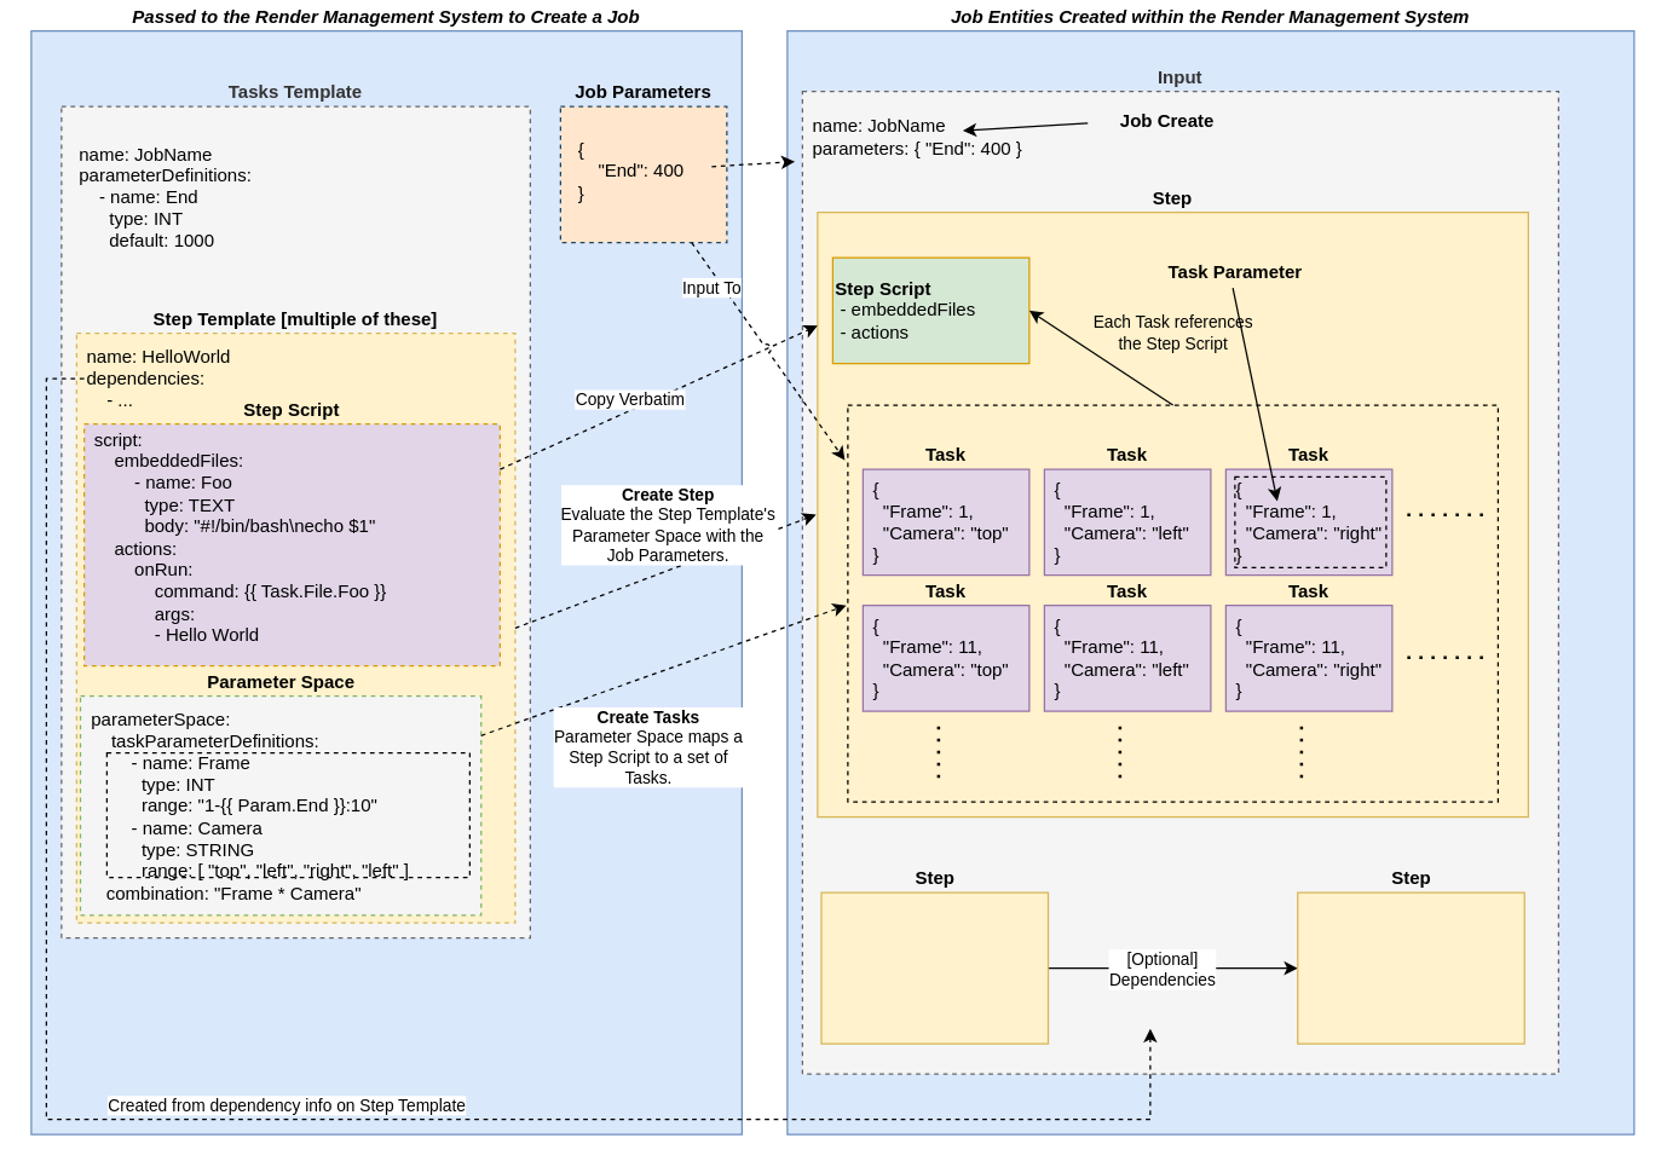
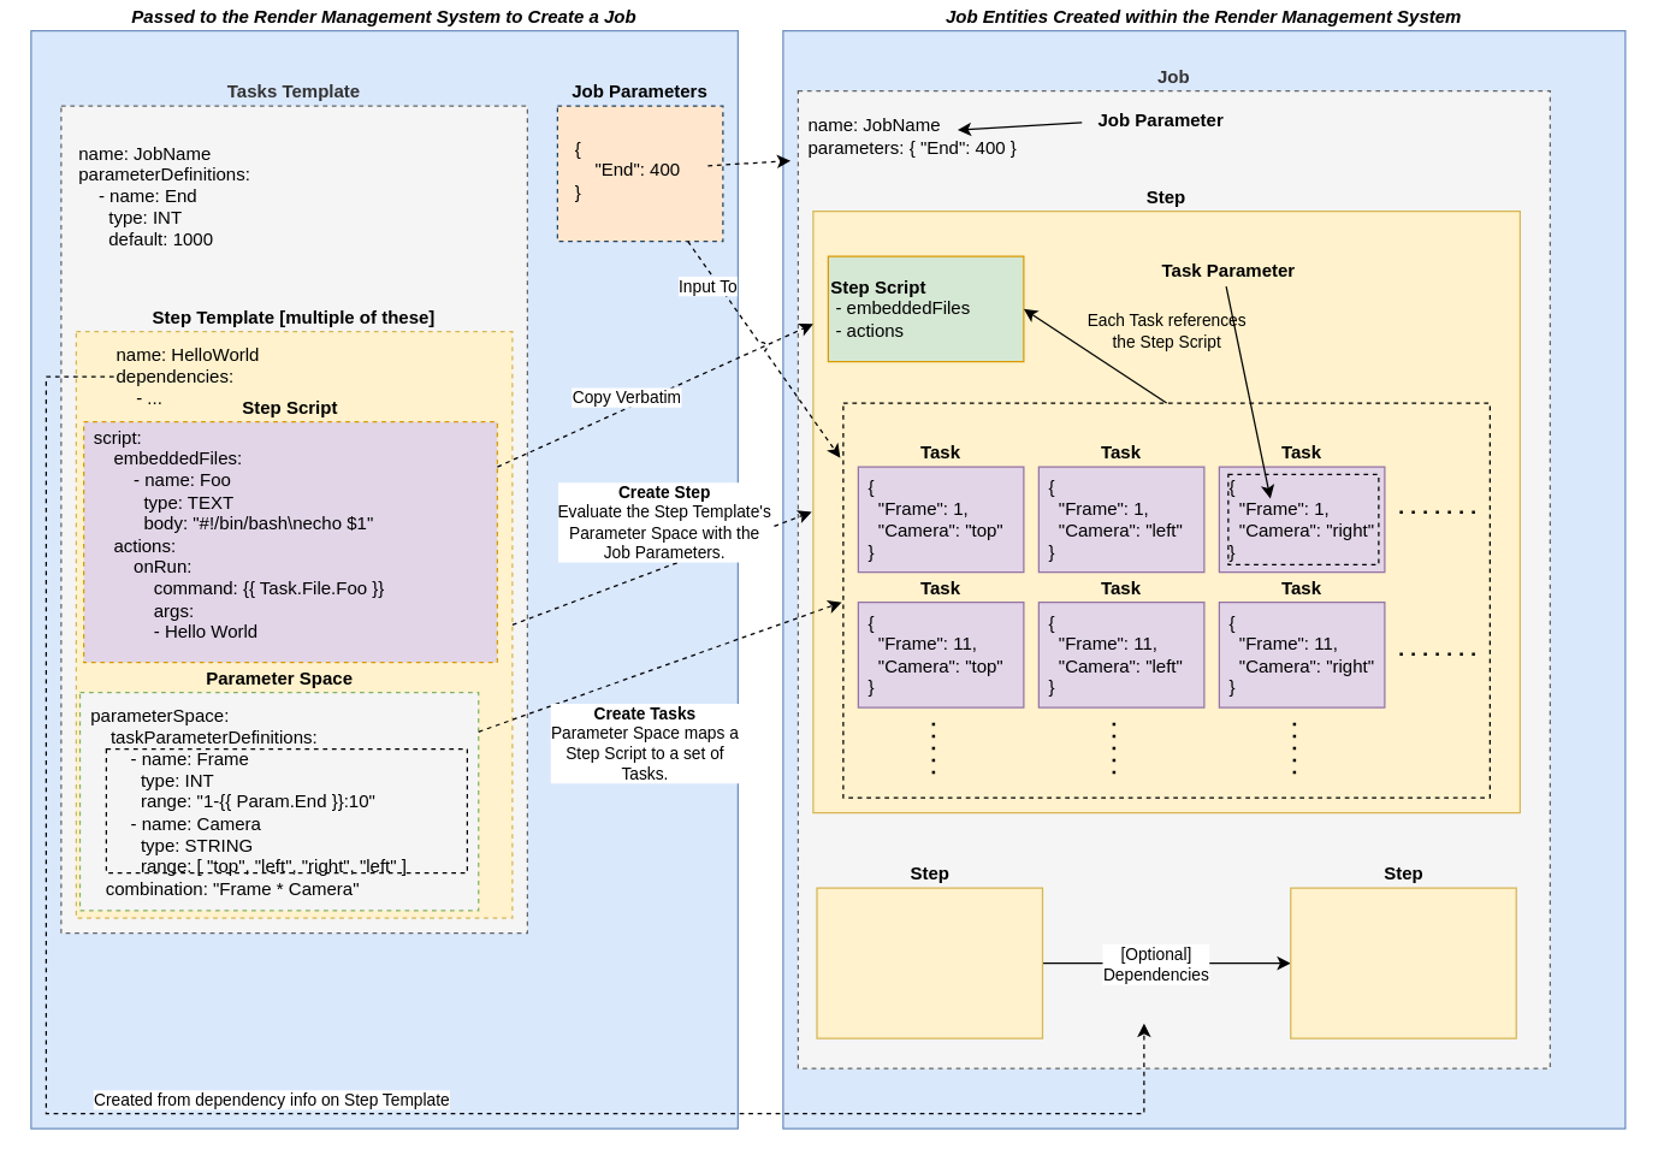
  <mxCell id="0" />
  <mxCell id="1" parent="0" />
  <mxCell id="2" value="&lt;b&gt;&lt;i&gt;Job Entities Created within the Render Management System&lt;/i&gt;&lt;/b&gt;" style="rounded=0;whiteSpace=wrap;html=1;fillColor=#dae8fc;strokeColor=#6c8ebf;labelPosition=center;verticalLabelPosition=top;align=center;verticalAlign=bottom;" parent="1" vertex="1"><mxGeometry x="520" width="560" height="730" as="geometry" y="20" /></mxCell>
  <mxCell id="3" value="&lt;b&gt;&lt;i&gt;Passed to the Render Management System to Create a Job&lt;/i&gt;&lt;/b&gt;" style="rounded=0;whiteSpace=wrap;html=1;fillColor=#dae8fc;strokeColor=#6c8ebf;labelPosition=center;verticalLabelPosition=top;align=center;verticalAlign=bottom;" parent="1" vertex="1"><mxGeometry width="470" height="730" as="geometry" x="20" y="20" /></mxCell>
  <mxCell id="4" value="&lt;b&gt;Tasks Template&lt;br&gt;&lt;/b&gt;" style="rounded=0;whiteSpace=wrap;html=1;fillColor=#f5f5f5;dashed=1;labelPosition=center;verticalLabelPosition=top;align=center;verticalAlign=bottom;fontColor=#333333;strokeColor=#666666;" parent="1" vertex="1"><mxGeometry x="40" y="70" width="310" height="550" as="geometry" /></mxCell>
  <mxCell id="5" value="&lt;b&gt;Step Template [multiple of these]&lt;/b&gt;" style="rounded=0;whiteSpace=wrap;html=1;fillColor=#fff2cc;dashed=1;labelPosition=center;verticalLabelPosition=top;align=center;verticalAlign=bottom;strokeColor=#d6b656;" parent="1" vertex="1"><mxGeometry x="50" y="220" width="290" height="390" as="geometry" /></mxCell>
  <mxCell id="6" value="name: JobName&lt;br&gt;parameterDefinitions:&lt;br&gt;&amp;nbsp; &amp;nbsp; - name: End&lt;br&gt;&amp;nbsp; &amp;nbsp; &amp;nbsp; type: INT&lt;br&gt;&amp;nbsp; &amp;nbsp; &amp;nbsp; default: 1000&lt;br&gt;" style="text;html=1;strokeColor=none;fillColor=none;align=left;verticalAlign=middle;whiteSpace=wrap;rounded=0;dashed=1;labelPosition=center;verticalLabelPosition=middle;" parent="1" vertex="1"><mxGeometry x="50" y="80" width="210" height="100" as="geometry" /></mxCell>
  <mxCell id="7" value="&lt;b&gt;Step Script&lt;/b&gt;" style="rounded=0;whiteSpace=wrap;html=1;fillColor=#e1d5e7;dashed=1;labelPosition=center;verticalLabelPosition=top;align=center;verticalAlign=bottom;strokeColor=#d79b00;" parent="1" vertex="1"><mxGeometry x="55" y="280" width="275" height="160" as="geometry" /></mxCell>
  <mxCell id="8" value="script:&lt;br&gt;&amp;nbsp; &amp;nbsp; embeddedFiles:&lt;br&gt;&amp;nbsp; &amp;nbsp; &amp;nbsp; &amp;nbsp; - name: Foo&lt;br&gt;&amp;nbsp; &amp;nbsp; &amp;nbsp; &amp;nbsp; &amp;nbsp; type: TEXT&lt;br&gt;&amp;nbsp; &amp;nbsp; &amp;nbsp; &amp;nbsp; &amp;nbsp; body: &quot;#!/bin/bash\necho $1&quot;&lt;br&gt;&amp;nbsp; &amp;nbsp; actions:&lt;br&gt;&amp;nbsp; &amp;nbsp; &amp;nbsp; &amp;nbsp; onRun:&lt;br&gt;&amp;nbsp; &amp;nbsp; &amp;nbsp; &amp;nbsp; &amp;nbsp; &amp;nbsp; command: {{ Task.File.Foo }}&lt;br&gt;&amp;nbsp; &amp;nbsp; &amp;nbsp; &amp;nbsp; &amp;nbsp; &amp;nbsp; args:&lt;br&gt;&amp;nbsp; &amp;nbsp; &amp;nbsp; &amp;nbsp; &amp;nbsp; &amp;nbsp; - Hello World" style="text;html=1;strokeColor=none;fillColor=none;align=left;verticalAlign=middle;whiteSpace=wrap;rounded=0;dashed=1;" parent="1" vertex="1"><mxGeometry x="60" y="280" width="280" height="150" as="geometry" /></mxCell>
- <mxCell id="9" value="name: HelloWorld&lt;br&gt;dependencies: &lt;br&gt;&amp;nbsp; &amp;nbsp; - ..." style="text;html=1;strokeColor=none;fillColor=none;align=left;verticalAlign=middle;whiteSpace=wrap;rounded=0;dashed=1;" parent="1" vertex="1"><mxGeometry x="55" y="230" width="260" height="40" as="geometry" /></mxCell>
+ <mxCell id="9" value="name: HelloWorld&lt;br&gt;dependencies: &lt;br&gt;&amp;nbsp; &amp;nbsp; - ..." style="text;html=1;strokeColor=none;fillColor=none;align=left;verticalAlign=middle;whiteSpace=wrap;rounded=0;dashed=1;" parent="1" vertex="1"><mxGeometry x="75" y="230" width="260" height="40" as="geometry" /></mxCell>
  <mxCell id="10" value="&lt;b&gt;Parameter Space&lt;/b&gt;" style="rounded=0;whiteSpace=wrap;html=1;fillColor=#f5f5f5;dashed=1;labelPosition=center;verticalLabelPosition=top;align=center;verticalAlign=bottom;strokeColor=#82b366;" parent="1" vertex="1"><mxGeometry x="52.5" y="460" width="265" height="145" as="geometry" /></mxCell>
  <mxCell id="11" value="parameterSpace:&lt;br&gt;&amp;nbsp; &amp;nbsp; taskParameterDefinitions:&lt;br&gt;&amp;nbsp; &amp;nbsp; &amp;nbsp; &amp;nbsp; - name: Frame&lt;br&gt;&amp;nbsp; &amp;nbsp; &amp;nbsp; &amp;nbsp; &amp;nbsp; type: INT&lt;br&gt;&amp;nbsp; &amp;nbsp; &amp;nbsp; &amp;nbsp; &amp;nbsp; range: &quot;1-{{ Param.End }}:10&quot;&lt;br&gt;&amp;nbsp; &amp;nbsp; &amp;nbsp; &amp;nbsp; - name: Camera&lt;br&gt;&amp;nbsp; &amp;nbsp; &amp;nbsp; &amp;nbsp; &amp;nbsp; type: STRING&lt;br&gt;&amp;nbsp; &amp;nbsp; &amp;nbsp; &amp;nbsp; &amp;nbsp; range: [ &quot;top&quot;, &quot;left&quot;, &quot;right&quot;, &quot;left&quot; ]&lt;br&gt;&amp;nbsp; &amp;nbsp;combination: &quot;Frame * Camera&quot;" style="text;html=1;strokeColor=none;fillColor=none;align=left;verticalAlign=middle;whiteSpace=wrap;rounded=0;dashed=1;" parent="1" vertex="1"><mxGeometry x="57.5" y="470" width="260" height="125" as="geometry" /></mxCell>
  <mxCell id="12" value="" style="rounded=0;whiteSpace=wrap;html=1;fillColor=none;dashed=1;labelPosition=center;verticalLabelPosition=top;align=center;verticalAlign=bottom;" parent="1" vertex="1"><mxGeometry x="70" y="497.5" width="240" height="82.5" as="geometry" /></mxCell>
  <mxCell id="13" value="&lt;b&gt;Job Parameters&lt;/b&gt;" style="rounded=0;whiteSpace=wrap;html=1;dashed=1;labelPosition=center;verticalLabelPosition=top;align=center;verticalAlign=bottom;fillColor=#ffe6cc;strokeColor=#23445d;" parent="1" vertex="1"><mxGeometry x="370" y="70" width="110" height="90" as="geometry" /></mxCell>
  <mxCell id="14" value="{&lt;br&gt;&amp;nbsp; &amp;nbsp; &quot;End&quot;: 400&lt;br&gt;}" style="text;html=1;strokeColor=none;fillColor=none;align=left;verticalAlign=middle;whiteSpace=wrap;rounded=0;dashed=1;" parent="1" vertex="1"><mxGeometry x="380" y="80" width="90" height="65" as="geometry" /></mxCell>
- <mxCell id="15" value="&lt;b&gt;Input&lt;br&gt;&lt;/b&gt;" style="rounded=0;whiteSpace=wrap;html=1;fillColor=#f5f5f5;dashed=1;labelPosition=center;verticalLabelPosition=top;align=center;verticalAlign=bottom;fontColor=#333333;strokeColor=#666666;" parent="1" vertex="1"><mxGeometry x="530" y="60" width="500" height="650" as="geometry" /></mxCell>
+ <mxCell id="15" value="&lt;b&gt;Job&lt;br&gt;&lt;/b&gt;" style="rounded=0;whiteSpace=wrap;html=1;fillColor=#f5f5f5;dashed=1;labelPosition=center;verticalLabelPosition=top;align=center;verticalAlign=bottom;fontColor=#333333;strokeColor=#666666;" parent="1" vertex="1"><mxGeometry x="530" y="60" width="500" height="650" as="geometry" /></mxCell>
  <mxCell id="16" value="name: JobName&lt;br&gt;parameters: { &quot;End&quot;: 400 }" style="text;html=1;strokeColor=none;fillColor=none;align=left;verticalAlign=middle;whiteSpace=wrap;rounded=0;dashed=1;labelPosition=center;verticalLabelPosition=middle;" parent="1" vertex="1"><mxGeometry x="535" y="60" width="210" height="60" as="geometry" /></mxCell>
  <mxCell id="17" value="&lt;b&gt;Step&lt;/b&gt;" style="rounded=0;whiteSpace=wrap;html=1;fillColor=#fff2cc;strokeColor=#d6b656;labelPosition=center;verticalLabelPosition=top;align=center;verticalAlign=bottom;" parent="1" vertex="1"><mxGeometry x="540" y="140" width="470" height="400" as="geometry" /></mxCell>
  <mxCell id="18" value="&lt;b&gt;Step Script&lt;/b&gt;&lt;br&gt;&amp;nbsp;- embeddedFiles&lt;br&gt;&amp;nbsp;- actions" style="rounded=0;whiteSpace=wrap;html=1;fillColor=#d5e8d4;strokeColor=#d79b00;labelPosition=center;verticalLabelPosition=middle;align=left;verticalAlign=middle;" parent="1" vertex="1"><mxGeometry x="550" y="170" width="130" height="70" as="geometry" /></mxCell>
  <mxCell id="19" value="" style="rounded=0;whiteSpace=wrap;html=1;fillColor=none;dashed=1;labelPosition=center;verticalLabelPosition=top;align=center;verticalAlign=bottom;" parent="1" vertex="1"><mxGeometry x="560" y="267.5" width="430" height="262.5" as="geometry" /></mxCell>
  <mxCell id="20" value="&lt;b&gt;Task&lt;/b&gt;" style="rounded=0;whiteSpace=wrap;html=1;fillColor=#e1d5e7;strokeColor=#9673a6;labelPosition=center;verticalLabelPosition=top;align=center;verticalAlign=bottom;" parent="1" vertex="1"><mxGeometry x="570" y="310" width="110" height="70" as="geometry" /></mxCell>
  <mxCell id="21" value="{ &lt;br&gt;&amp;nbsp; &quot;Frame&quot;: 1,&lt;br&gt;&amp;nbsp; &quot;Camera&quot;: &quot;top&quot;&lt;br&gt;}" style="text;html=1;strokeColor=none;fillColor=none;align=left;verticalAlign=middle;whiteSpace=wrap;rounded=0;" parent="1" vertex="1"><mxGeometry x="575" y="315" width="100" height="60" as="geometry" /></mxCell>
  <mxCell id="22" value="&lt;b&gt;Task&lt;/b&gt;" style="rounded=0;whiteSpace=wrap;html=1;fillColor=#e1d5e7;strokeColor=#9673a6;labelPosition=center;verticalLabelPosition=top;align=center;verticalAlign=bottom;" parent="1" vertex="1"><mxGeometry x="690" y="310" width="110" height="70" as="geometry" /></mxCell>
  <mxCell id="23" value="{ &lt;br&gt;&amp;nbsp; &quot;Frame&quot;: 1,&lt;br&gt;&amp;nbsp; &quot;Camera&quot;: &quot;left&quot;&lt;br&gt;}" style="text;html=1;strokeColor=none;fillColor=none;align=left;verticalAlign=middle;whiteSpace=wrap;rounded=0;" parent="1" vertex="1"><mxGeometry x="695" y="315" width="100" height="60" as="geometry" /></mxCell>
  <mxCell id="24" value="&lt;b&gt;Task&lt;/b&gt;" style="rounded=0;whiteSpace=wrap;html=1;fillColor=#e1d5e7;strokeColor=#9673a6;labelPosition=center;verticalLabelPosition=top;align=center;verticalAlign=bottom;" parent="1" vertex="1"><mxGeometry x="810" y="310" width="110" height="70" as="geometry" /></mxCell>
  <mxCell id="25" value="{ &lt;br&gt;&amp;nbsp; &quot;Frame&quot;: 1,&lt;br&gt;&amp;nbsp; &quot;Camera&quot;: &quot;right&quot;&lt;br&gt;}" style="text;html=1;strokeColor=none;fillColor=none;align=left;verticalAlign=middle;whiteSpace=wrap;rounded=0;" parent="1" vertex="1"><mxGeometry x="815" y="315" width="100" height="60" as="geometry" /></mxCell>
  <mxCell id="26" value="&lt;b&gt;Task&lt;/b&gt;" style="rounded=0;whiteSpace=wrap;html=1;fillColor=#e1d5e7;strokeColor=#9673a6;labelPosition=center;verticalLabelPosition=top;align=center;verticalAlign=bottom;" parent="1" vertex="1"><mxGeometry x="570" y="400" width="110" height="70" as="geometry" /></mxCell>
  <mxCell id="27" value="{ &lt;br&gt;&amp;nbsp; &quot;Frame&quot;: 11,&lt;br&gt;&amp;nbsp; &quot;Camera&quot;: &quot;top&quot;&lt;br&gt;}" style="text;html=1;strokeColor=none;fillColor=none;align=left;verticalAlign=middle;whiteSpace=wrap;rounded=0;" parent="1" vertex="1"><mxGeometry x="575" y="405" width="100" height="60" as="geometry" /></mxCell>
  <mxCell id="28" value="&lt;b&gt;Task&lt;/b&gt;" style="rounded=0;whiteSpace=wrap;html=1;fillColor=#e1d5e7;strokeColor=#9673a6;labelPosition=center;verticalLabelPosition=top;align=center;verticalAlign=bottom;" parent="1" vertex="1"><mxGeometry x="690" y="400" width="110" height="70" as="geometry" /></mxCell>
  <mxCell id="29" value="{ &lt;br&gt;&amp;nbsp; &quot;Frame&quot;: 11,&lt;br&gt;&amp;nbsp; &quot;Camera&quot;: &quot;left&quot;&lt;br&gt;}" style="text;html=1;strokeColor=none;fillColor=none;align=left;verticalAlign=middle;whiteSpace=wrap;rounded=0;" parent="1" vertex="1"><mxGeometry x="695" y="405" width="100" height="60" as="geometry" /></mxCell>
  <mxCell id="30" value="&lt;b&gt;Task&lt;/b&gt;" style="rounded=0;whiteSpace=wrap;html=1;fillColor=#e1d5e7;strokeColor=#9673a6;labelPosition=center;verticalLabelPosition=top;align=center;verticalAlign=bottom;" parent="1" vertex="1"><mxGeometry x="810" y="400" width="110" height="70" as="geometry" /></mxCell>
  <mxCell id="31" value="{ &lt;br&gt;&amp;nbsp; &quot;Frame&quot;: 11,&lt;br&gt;&amp;nbsp; &quot;Camera&quot;: &quot;right&quot;&lt;br&gt;}" style="text;html=1;strokeColor=none;fillColor=none;align=left;verticalAlign=middle;whiteSpace=wrap;rounded=0;" parent="1" vertex="1"><mxGeometry x="815" y="405" width="100" height="60" as="geometry" /></mxCell>
  <mxCell id="32" value="" style="endArrow=none;dashed=1;html=1;dashPattern=1 3;strokeWidth=2;rounded=0;" parent="1" edge="1"><mxGeometry width="50" height="50" relative="1" as="geometry"><mxPoint x="930" y="340" as="sourcePoint" /><mxPoint x="980" y="340" as="targetPoint" /></mxGeometry></mxCell>
  <mxCell id="33" value="" style="endArrow=none;dashed=1;html=1;dashPattern=1 3;strokeWidth=2;rounded=0;" parent="1" edge="1"><mxGeometry width="50" height="50" relative="1" as="geometry"><mxPoint x="930" y="434.5" as="sourcePoint" /><mxPoint x="980" y="434.5" as="targetPoint" /></mxGeometry></mxCell>
  <mxCell id="34" value="" style="endArrow=none;dashed=1;html=1;dashPattern=1 3;strokeWidth=2;rounded=0;" parent="1" edge="1"><mxGeometry width="50" height="50" relative="1" as="geometry"><mxPoint x="620" y="480" as="sourcePoint" /><mxPoint x="620" y="520" as="targetPoint" /></mxGeometry></mxCell>
  <mxCell id="35" value="" style="endArrow=none;dashed=1;html=1;dashPattern=1 3;strokeWidth=2;rounded=0;" parent="1" edge="1"><mxGeometry width="50" height="50" relative="1" as="geometry"><mxPoint x="740" y="480" as="sourcePoint" /><mxPoint x="740" y="520" as="targetPoint" /></mxGeometry></mxCell>
  <mxCell id="36" value="" style="endArrow=none;dashed=1;html=1;dashPattern=1 3;strokeWidth=2;rounded=0;" parent="1" edge="1"><mxGeometry width="50" height="50" relative="1" as="geometry"><mxPoint x="860" y="480" as="sourcePoint" /><mxPoint x="860" y="520" as="targetPoint" /></mxGeometry></mxCell>
  <mxCell id="37" value="" style="endArrow=classic;html=1;rounded=0;entryX=1;entryY=0.5;entryDx=0;entryDy=0;exitX=0.5;exitY=0;exitDx=0;exitDy=0;" parent="1" source="19" target="18" edge="1"><mxGeometry width="50" height="50" relative="1" as="geometry"><mxPoint x="580" y="360" as="sourcePoint" /><mxPoint x="630" y="310" as="targetPoint" /></mxGeometry></mxCell>
  <mxCell id="38" value="Each Task&amp;nbsp;references&lt;br&gt;the Step Script" style="edgeLabel;html=1;align=center;verticalAlign=middle;resizable=0;points=[];labelBackgroundColor=none;" parent="37" vertex="1" connectable="0"><mxGeometry x="0.169" y="-2" relative="1" as="geometry"><mxPoint x="54" y="-10" as="offset" /></mxGeometry></mxCell>
  <mxCell id="39" style="edgeStyle=none;rounded=0;orthogonalLoop=1;jettySize=auto;html=1;entryX=0;entryY=0.5;entryDx=0;entryDy=0;" parent="1" source="41" target="42" edge="1"><mxGeometry relative="1" as="geometry" /></mxCell>
  <mxCell id="40" value="[Optional]&lt;br&gt;Dependencies" style="edgeLabel;html=1;align=center;verticalAlign=middle;resizable=0;points=[];" parent="39" vertex="1" connectable="0"><mxGeometry x="-0.539" y="-1" relative="1" as="geometry"><mxPoint x="37" y="-1" as="offset" /></mxGeometry></mxCell>
  <mxCell id="41" value="&lt;b&gt;Step&lt;/b&gt;" style="rounded=0;whiteSpace=wrap;html=1;fillColor=#fff2cc;strokeColor=#d6b656;labelPosition=center;verticalLabelPosition=top;align=center;verticalAlign=bottom;" parent="1" vertex="1"><mxGeometry x="542.5" y="590" width="150" height="100" as="geometry" /></mxCell>
  <mxCell id="42" value="&lt;b&gt;Step&lt;/b&gt;" style="rounded=0;whiteSpace=wrap;html=1;fillColor=#fff2cc;strokeColor=#d6b656;labelPosition=center;verticalLabelPosition=top;align=center;verticalAlign=bottom;" parent="1" vertex="1"><mxGeometry x="857.5" y="590" width="150" height="100" as="geometry" /></mxCell>
  <mxCell id="43" style="edgeStyle=orthogonalEdgeStyle;rounded=0;jumpStyle=arc;orthogonalLoop=1;jettySize=auto;html=1;exitX=0.5;exitY=1;exitDx=0;exitDy=0;dashed=1;" parent="1" source="17" target="17" edge="1"><mxGeometry relative="1" as="geometry" /></mxCell>
  <mxCell id="44" style="rounded=0;orthogonalLoop=1;jettySize=auto;html=1;entryX=0;entryY=0.5;entryDx=0;entryDy=0;dashed=1;jumpStyle=arc;" parent="1" edge="1"><mxGeometry relative="1" as="geometry"><mxPoint x="540" y="215" as="targetPoint" /><mxPoint x="330" y="310" as="sourcePoint" /></mxGeometry></mxCell>
  <mxCell id="45" value="Copy Verbatim" style="edgeLabel;html=1;align=center;verticalAlign=middle;resizable=0;points=[];" parent="44" vertex="1" connectable="0"><mxGeometry x="-0.266" y="-3" relative="1" as="geometry"><mxPoint x="7" y="-14" as="offset" /></mxGeometry></mxCell>
  <mxCell id="46" style="edgeStyle=none;rounded=0;orthogonalLoop=1;jettySize=auto;html=1;dashed=1;" parent="1" source="11" edge="1"><mxGeometry relative="1" as="geometry"><mxPoint x="559" y="400" as="targetPoint" /></mxGeometry></mxCell>
  <mxCell id="47" value="&lt;b&gt;Create Tasks&lt;/b&gt;&lt;br&gt;Parameter Space maps a&lt;br&gt;Step Script to a set of&lt;br&gt;Tasks." style="edgeLabel;html=1;align=center;verticalAlign=middle;resizable=0;points=[];labelBackgroundColor=default;" parent="46" vertex="1" connectable="0"><mxGeometry x="-0.429" y="-5" relative="1" as="geometry"><mxPoint x="40" y="27" as="offset" /></mxGeometry></mxCell>
  <mxCell id="48" style="edgeStyle=orthogonalEdgeStyle;rounded=0;jumpStyle=arc;orthogonalLoop=1;jettySize=auto;html=1;dashed=1;" parent="1" source="9" edge="1"><mxGeometry relative="1" as="geometry"><mxPoint x="760" y="680" as="targetPoint" /><Array as="points"><mxPoint x="30" y="250" /><mxPoint x="30" y="740" /><mxPoint x="760" y="740" /></Array></mxGeometry></mxCell>
  <mxCell id="49" value="Created from dependency info on Step Template" style="edgeLabel;html=1;align=center;verticalAlign=middle;resizable=0;points=[];" parent="48" vertex="1" connectable="0"><mxGeometry x="0.056" y="2" relative="1" as="geometry"><mxPoint x="-16" y="-8" as="offset" /></mxGeometry></mxCell>
  <mxCell id="50" style="edgeStyle=none;rounded=0;orthogonalLoop=1;jettySize=auto;html=1;dashed=1;exitX=1;exitY=0.5;exitDx=0;exitDy=0;" parent="1" source="5" edge="1"><mxGeometry relative="1" as="geometry"><mxPoint x="315" y="428.857" as="sourcePoint" /><mxPoint x="539" y="340" as="targetPoint" /></mxGeometry></mxCell>
  <mxCell id="51" value="&lt;b&gt;Create Step&lt;/b&gt;&lt;br&gt;Evaluate the Step Template's&lt;br&gt;Parameter Space with the&lt;br&gt;Job Parameters." style="edgeLabel;html=1;align=center;verticalAlign=middle;resizable=0;points=[];labelBackgroundColor=default;" parent="50" vertex="1" connectable="0"><mxGeometry x="-0.178" y="1" relative="1" as="geometry"><mxPoint x="19" y="-37" as="offset" /></mxGeometry></mxCell>
  <mxCell id="52" value="Input To" style="edgeStyle=none;rounded=0;orthogonalLoop=1;jettySize=auto;html=1;dashed=1;jumpStyle=arc;" parent="1" source="13" edge="1"><mxGeometry x="-0.634" y="-6" relative="1" as="geometry"><mxPoint x="558" y="304" as="targetPoint" /><mxPoint as="offset" /></mxGeometry></mxCell>
  <mxCell id="53" style="edgeStyle=none;rounded=0;jumpStyle=arc;orthogonalLoop=1;jettySize=auto;html=1;dashed=1;" parent="1" source="14" edge="1"><mxGeometry relative="1" as="geometry"><mxPoint x="525" y="106.402" as="targetPoint" /></mxGeometry></mxCell>
  <mxCell id="54" value="" style="rounded=0;whiteSpace=wrap;html=1;fillColor=none;strokeColor=#000000;labelPosition=center;verticalLabelPosition=top;align=center;verticalAlign=bottom;dashed=1;" parent="1" vertex="1"><mxGeometry x="816" y="315" width="100" height="60" as="geometry" /></mxCell>
  <mxCell id="55" value="Task Parameter" style="text;html=1;align=center;verticalAlign=middle;resizable=0;points=[];autosize=1;strokeColor=none;fillColor=none;fontStyle=1" parent="1" vertex="1"><mxGeometry x="766" y="170" width="100" height="20" as="geometry" /></mxCell>
  <mxCell id="56" value="" style="endArrow=classic;html=1;rounded=0;exitX=0.486;exitY=1;exitDx=0;exitDy=0;exitPerimeter=0;" parent="1" source="55" edge="1"><mxGeometry width="50" height="50" relative="1" as="geometry"><mxPoint x="952.426" y="260" as="sourcePoint" /><mxPoint x="844" y="331" as="targetPoint" /></mxGeometry></mxCell>
- <mxCell id="57" value="&lt;b&gt;Job Create&lt;/b&gt;" style="text;html=1;align=center;verticalAlign=middle;resizable=0;points=[];autosize=1;strokeColor=none;fillColor=none;" parent="1" vertex="1"><mxGeometry x="721" y="70" width="100" height="20" as="geometry" /></mxCell>
+ <mxCell id="57" value="&lt;b&gt;Job Parameter&lt;/b&gt;" style="text;html=1;align=center;verticalAlign=middle;resizable=0;points=[];autosize=1;strokeColor=none;fillColor=none;" parent="1" vertex="1"><mxGeometry x="721" y="70" width="100" height="20" as="geometry" /></mxCell>
  <mxCell id="58" value="" style="endArrow=classic;html=1;rounded=0;exitX=-0.023;exitY=0.55;exitDx=0;exitDy=0;exitPerimeter=0;" parent="1" source="57" edge="1"><mxGeometry width="50" height="50" relative="1" as="geometry"><mxPoint x="889.6" y="200" as="sourcePoint" /><mxPoint x="636" y="86" as="targetPoint" /></mxGeometry></mxCell>
